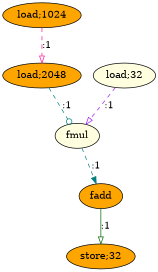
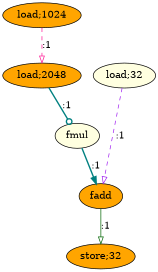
  digraph {
    node [fillcolor=orange style=filled]
    edge [arrowhead=onormal color=teal style=dashed]
    n1 [label="load;1024"]
    n2 [label="load;2048"]
    n3 [fillcolor=lightyellow label=fmul]
    n4 [label=fadd]
    n5 [fillcolor=lightyellow label="load;32"]
    n6 [label="store;32"]
    n1 -> n2 [color=deeppink label=":1"]
-   n2 -> n3 [arrowhead=odot label=":1"]
-   n3 -> n4 [arrowhead=normal label=":1"]
+   n2 -> n3 [arrowhead=odot label=":1" style=bold]
+   n3 -> n4 [arrowhead=normal label=":1" style=bold]
    n4 -> n6 [color=darkgreen label=":1" style=solid]
-   n5 -> n3 [color=purple label=":1"]
+   n5 -> n4 [color=purple label=":1"]
  }
